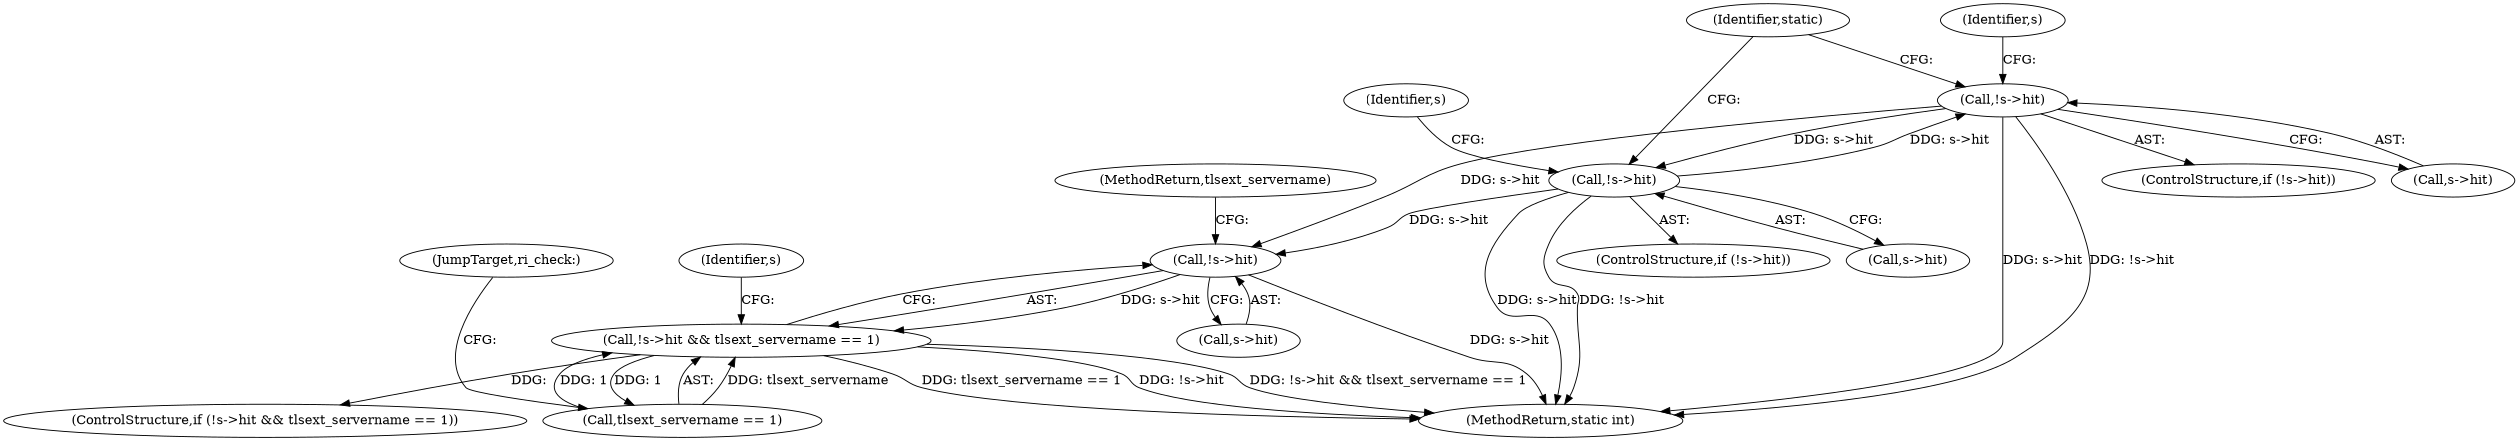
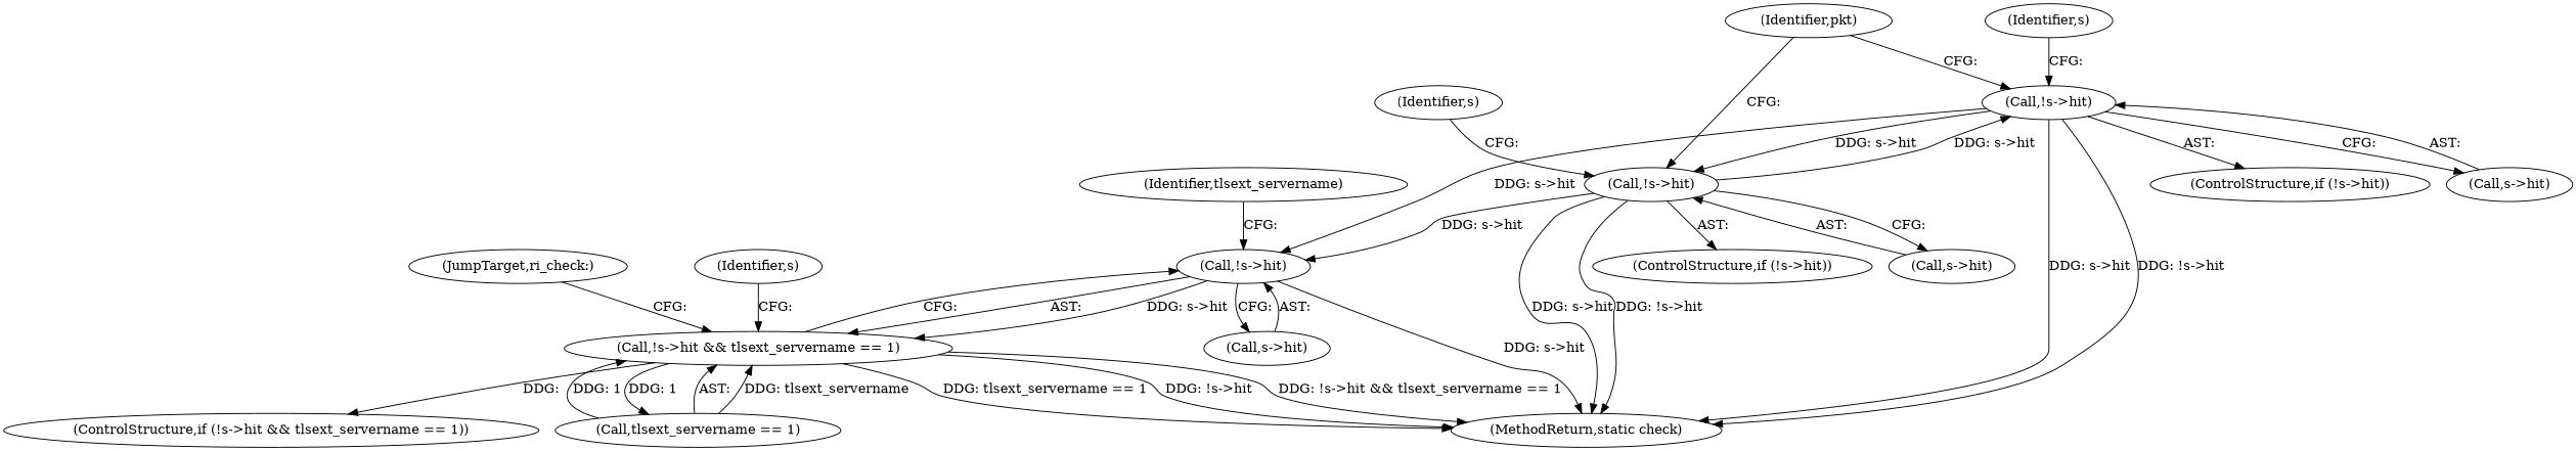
  digraph {
    n1 [label="(Call,!s->hit)"]
    n2 [label="(Call,!s->hit)"]
    n3 [label="(Call,!s->hit)"]
-   n4 [label="(MethodReturn,static int)"]
+   n4 [label="(MethodReturn,static check)"]
    n5 [label="(ControlStructure,if (!s->hit))"]
    n6 [label="(Call,s->hit)"]
    n7 [label="(Call,s->hit)"]
    n8 [label="(ControlStructure,if (!s->hit))"]
    n9 [label="(Call,!s->hit && tlsext_servername == 1)"]
    n10 [label="(Call,s->hit)"]
    n11 [label="(ControlStructure,if (!s->hit && tlsext_servername == 1))"]
    n12 [label="(Call,tlsext_servername == 1)"]
    n13 [label="(Identifier,s)"]
    n14 [label="(Identifier,s)"]
    n15 [label="(Identifier,s)"]
-   n16 [label="(Identifier,static)"]
-   n17 [label="(MethodReturn,tlsext_servername)"]
+   n16 [label="(Identifier,pkt)"]
+   n17 [label="(Identifier,tlsext_servername)"]
    n18 [label="(JumpTarget,ri_check:)"]
    n1 -> n2 [label="DDG: s->hit"]
    n1 -> n3 [label="DDG: s->hit"]
    n1 -> n4 [label="DDG: s->hit"]
    n1 -> n4 [label="DDG: !s->hit"]
    n1 -> n5 [label="AST: "]
    n1 -> n6 [label="CFG: "]
    n2 -> n1 [label="DDG: s->hit"]
    n2 -> n3 [label="DDG: s->hit"]
    n2 -> n4 [label="DDG: s->hit"]
    n2 -> n4 [label="DDG: !s->hit"]
    n2 -> n7 [label="CFG: "]
    n2 -> n8 [label="AST: "]
    n3 -> n4 [label="DDG: s->hit"]
    n3 -> n9 [label="AST: "]
    n3 -> n9 [label="DDG: s->hit"]
    n3 -> n10 [label="CFG: "]
    n6 -> n1 [label="AST: "]
    n7 -> n2 [label="AST: "]
    n9 -> n3 [label="CFG: "]
    n9 -> n4 [label="DDG: !s->hit && tlsext_servername == 1"]
    n9 -> n4 [label="DDG: tlsext_servername == 1"]
    n9 -> n4 [label="DDG: !s->hit"]
    n9 -> n11 [label="DDG: "]
    n9 -> n12 [label="DDG: 1"]
    n10 -> n3 [label="AST: "]
    n12 -> n9 [label="AST: "]
    n12 -> n9 [label="DDG: tlsext_servername"]
    n12 -> n9 [label="DDG: 1"]
    n13 -> n1 [label="CFG: "]
    n14 -> n2 [label="CFG: "]
    n15 -> n9 [label="CFG: "]
    n16 -> n1 [label="CFG: "]
    n16 -> n2 [label="CFG: "]
    n17 -> n3 [label="CFG: "]
-   n18 -> n12 [label="CFG: "]
+   n18 -> n9 [label="CFG: "]
  }
